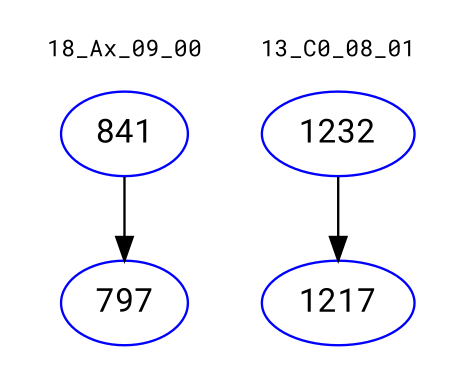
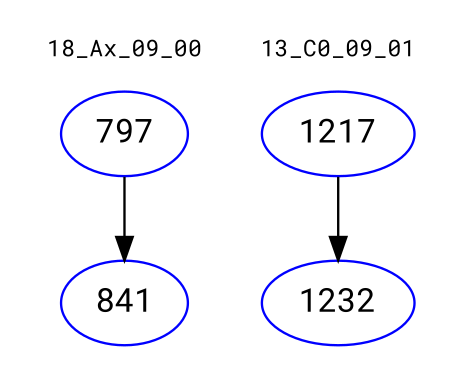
  digraph {
    fontname="Roboto Mono"
    node [color=blue fontname="Roboto Mono"]
    edge [color=black fontname="Roboto Mono"]
    n1 [label=797]
    n2 [label=841]
    n3 [label=1232]
    n4 [label=1217]
    subgraph cluster_1 {
      color=white
      fontsize=10
      label="18_Ax_09_00"
      n1
      n2
    }
    subgraph cluster_2 {
      color=white
      fontsize=10
-     label="13_C0_08_01"
+     label="13_C0_09_01"
      n3
      n4
    }
-   n2 -> n1
-   n3 -> n4
+   n1 -> n2
+   n4 -> n3
  }
